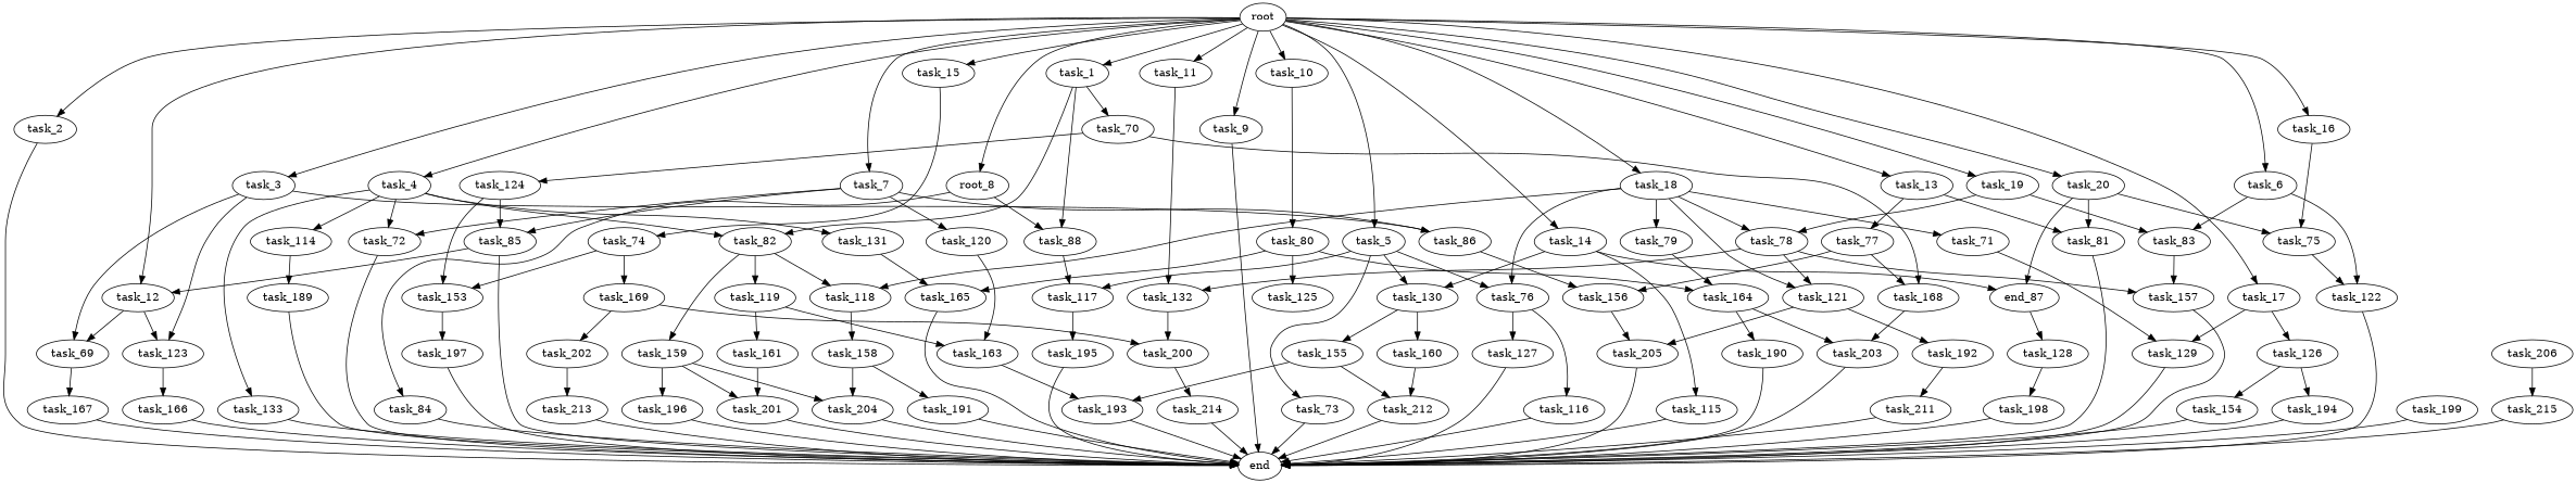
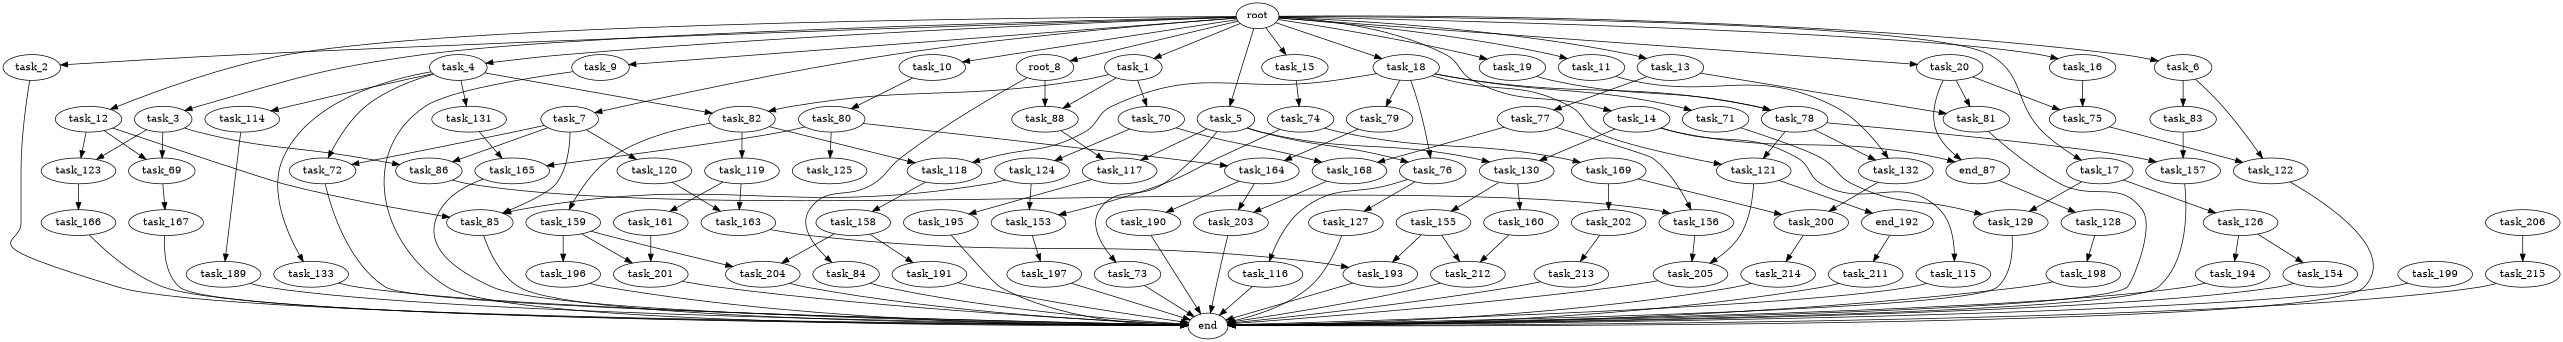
  digraph {
    root
    task_1
    task_2
    task_3
    task_4
    task_5
    task_6
    task_7
    n9 [label=root_8]
    task_9
    task_10
    task_11
    task_12
    task_13
    task_14
    task_15
    task_16
    task_17
    task_18
    task_19
    task_20
    task_70
    task_82
    task_88
    end
    task_69
    task_86
    task_123
    task_72
    task_114
    task_131
    task_133
    task_73
    task_76
    task_117
    task_130
    task_83
    task_122
    task_85
    task_120
    task_84
    task_80
    task_132
    task_77
    task_81
    n46 [label=end_87]
    task_115
    task_74
    task_75
    task_126
    task_129
    task_71
    task_78
    task_79
    task_118
    task_121
    task_124
    task_168
    task_119
    task_159
    task_167
    task_156
    task_166
    task_189
    task_165
    task_116
    task_127
    task_195
    task_155
    task_160
    task_157
    task_163
    task_164
    task_125
    task_200
    task_128
    task_153
    task_169
    task_154
    task_194
    task_158
-   task_192
+   task_192 [label=end_192]
    task_205
    task_203
    task_197
    task_202
    task_190
    task_161
    task_204
    task_196
    task_201
    task_198
    task_191
    task_193
    task_211
    task_199
    task_212
    task_214
    task_213
    task_206
    task_215
    root -> task_1
    root -> task_2
    root -> task_3
    root -> task_4
    root -> task_5
    root -> task_6
    root -> task_7
    root -> n9
    root -> task_9
    root -> task_10
    root -> task_11
    root -> task_12
    root -> task_13
    root -> task_14
    root -> task_15
    root -> task_16
    root -> task_17
    root -> task_18
    root -> task_19
    root -> task_20
    task_1 -> task_70
    task_1 -> task_82
    task_1 -> task_88
    task_2 -> end
    task_3 -> task_69
    task_3 -> task_86
    task_3 -> task_123
    task_4 -> task_82
    task_4 -> task_72
    task_4 -> task_114
    task_4 -> task_131
    task_4 -> task_133
    task_5 -> task_73
    task_5 -> task_76
    task_5 -> task_117
    task_5 -> task_130
    task_6 -> task_83
    task_6 -> task_122
    task_7 -> task_86
    task_7 -> task_72
    task_7 -> task_85
    task_7 -> task_120
    n9 -> task_88
    n9 -> task_84
    task_9 -> end
    task_10 -> task_80
    task_11 -> task_132
    task_12 -> task_69
    task_12 -> task_123
-   task_85 -> task_12
+   task_12 -> task_85
    task_13 -> task_77
    task_13 -> task_81
    task_14 -> task_130
    task_14 -> n46
    task_14 -> task_115
    task_15 -> task_74
    task_16 -> task_75
    task_17 -> task_126
    task_17 -> task_129
    task_18 -> task_76
    task_18 -> task_71
    task_18 -> task_78
    task_18 -> task_79
    task_18 -> task_118
    task_18 -> task_121
-   task_19 -> task_83
    task_19 -> task_78
    task_20 -> task_81
    task_20 -> n46
    task_20 -> task_75
    task_70 -> task_124
    task_70 -> task_168
    task_82 -> task_118
    task_82 -> task_119
    task_82 -> task_159
    task_88 -> task_117
    task_69 -> task_167
    task_86 -> task_156
    task_123 -> task_166
    task_72 -> end
    task_114 -> task_189
    task_131 -> task_165
    task_133 -> end
    task_73 -> end
    task_76 -> task_116
    task_76 -> task_127
    task_117 -> task_195
    task_130 -> task_155
    task_130 -> task_160
    task_83 -> task_157
    task_122 -> end
    task_85 -> end
    task_120 -> task_163
    task_84 -> end
    task_80 -> task_165
    task_80 -> task_164
    task_80 -> task_125
    task_132 -> task_200
    task_77 -> task_168
    task_77 -> task_156
    task_81 -> end
    n46 -> task_128
    task_115 -> end
    task_74 -> task_153
    task_74 -> task_169
    task_75 -> task_122
    task_126 -> task_154
    task_126 -> task_194
    task_129 -> end
    task_71 -> task_129
    task_78 -> task_132
    task_78 -> task_121
    task_78 -> task_157
    task_79 -> task_164
    task_118 -> task_158
    task_121 -> task_192
    task_121 -> task_205
    task_124 -> task_85
    task_124 -> task_153
    task_168 -> task_203
    task_119 -> task_163
    task_119 -> task_161
    task_159 -> task_204
    task_159 -> task_196
    task_159 -> task_201
    task_167 -> end
    task_156 -> task_205
    task_166 -> end
    task_189 -> end
    task_165 -> end
    task_116 -> end
    task_127 -> end
    task_195 -> end
    task_155 -> task_193
    task_155 -> task_212
    task_160 -> task_212
    task_157 -> end
    task_163 -> task_193
    task_164 -> task_203
    task_164 -> task_190
    task_200 -> task_214
    task_128 -> task_198
    task_153 -> task_197
    task_169 -> task_200
    task_169 -> task_202
    task_154 -> end
    task_194 -> end
    task_158 -> task_204
    task_158 -> task_191
    task_192 -> task_211
    task_205 -> end
    task_203 -> end
    task_197 -> end
    task_202 -> task_213
    task_190 -> end
    task_161 -> task_201
    task_204 -> end
    task_196 -> end
    task_201 -> end
    task_198 -> end
    task_191 -> end
    task_193 -> end
    task_211 -> end
    task_199 -> end
    task_212 -> end
    task_214 -> end
    task_213 -> end
    task_206 -> task_215
    task_215 -> end
  }
